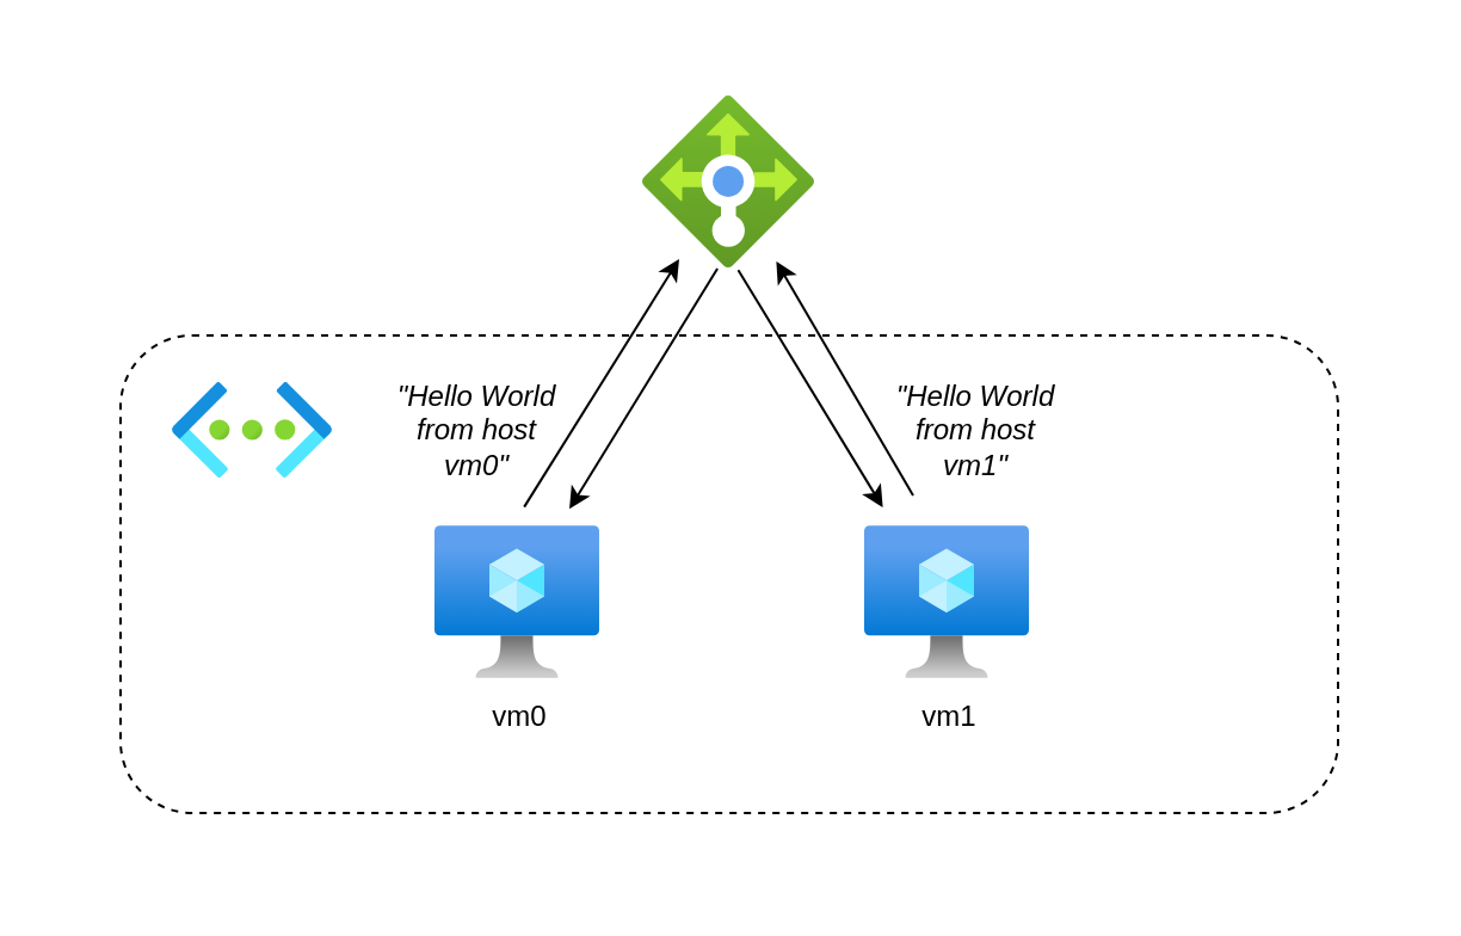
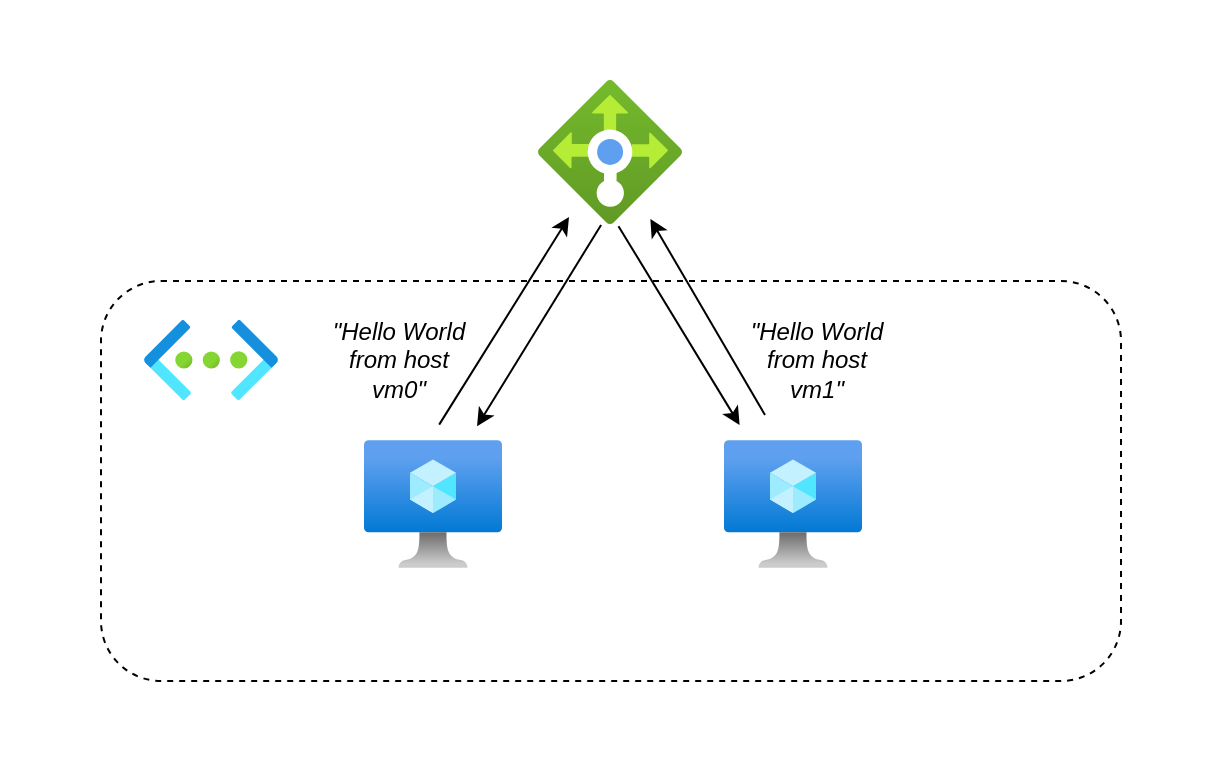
  <mxCell id="0" />
  <mxCell id="1" value="Foreground" parent="0" />
  <mxCell id="2" value="" style="aspect=fixed;html=1;points=[];align=center;image;fontSize=12;image=img/lib/azure2/networking/Load_Balancers.svg;" vertex="1" parent="1"><mxGeometry x="269" y="40" width="72" height="72" as="geometry" /></mxCell>
  <mxCell id="3" value="" style="aspect=fixed;html=1;points=[];align=center;image;fontSize=12;image=img/lib/azure2/networking/Virtual_Networks.svg;" vertex="1" parent="1"><mxGeometry x="72" y="160" width="67" height="40" as="geometry" /></mxCell>
  <mxCell id="4" value="" style="group" vertex="1" connectable="0" parent="1"><mxGeometry x="362" y="220" width="69" height="90" as="geometry" /></mxCell>
  <mxCell id="5" value="" style="aspect=fixed;html=1;points=[];align=center;image;fontSize=12;image=img/lib/azure2/compute/Virtual_Machine.svg;dashed=1;fillColor=none;" vertex="1" parent="4"><mxGeometry width="69" height="64" as="geometry" /></mxCell>
- <mxCell id="6" value="vm1" style="text;html=1;align=center;verticalAlign=middle;resizable=0;points=[];autosize=1;strokeColor=none;" vertex="1" parent="4"><mxGeometry x="14.5" y="70" width="40" height="20" as="geometry" /></mxCell>
  <mxCell id="7" value="" style="group" vertex="1" connectable="0" parent="1"><mxGeometry x="182" y="220" width="69" height="90" as="geometry" /></mxCell>
  <mxCell id="8" value="" style="aspect=fixed;html=1;points=[];align=center;image;fontSize=12;image=img/lib/azure2/compute/Virtual_Machine.svg;dashed=1;fillColor=none;" vertex="1" parent="7"><mxGeometry width="69" height="64" as="geometry" /></mxCell>
- <mxCell id="9" value="vm0" style="text;html=1;align=center;verticalAlign=middle;resizable=0;points=[];autosize=1;strokeColor=none;" vertex="1" parent="7"><mxGeometry x="14.5" y="70" width="40" height="20" as="geometry" /></mxCell>
  <mxCell id="10" value="" style="endArrow=classic;html=1;exitX=0.431;exitY=1;exitDx=0;exitDy=0;exitPerimeter=0;entryX=0.812;entryY=-0.115;entryDx=0;entryDy=0;entryPerimeter=0;" edge="1" parent="1" source="2" target="8"><mxGeometry width="50" height="50" relative="1" as="geometry"><mxPoint x="82" y="0" as="sourcePoint" /><mxPoint x="32" y="100" as="targetPoint" /></mxGeometry></mxCell>
  <mxCell id="11" value="" style="endArrow=classic;html=1;exitX=0.552;exitY=1.008;exitDx=0;exitDy=0;exitPerimeter=0;entryX=0.106;entryY=-0.125;entryDx=0;entryDy=0;entryPerimeter=0;" edge="1" parent="1" source="2" target="5"><mxGeometry width="50" height="50" relative="1" as="geometry"><mxPoint x="310.032" y="122" as="sourcePoint" /><mxPoint x="248.028" y="222.64" as="targetPoint" /></mxGeometry></mxCell>
  <mxCell id="12" value="" style="endArrow=classic;html=1;exitX=0.349;exitY=-0.128;exitDx=0;exitDy=0;exitPerimeter=0;" edge="1" parent="1"><mxGeometry width="50" height="50" relative="1" as="geometry"><mxPoint x="219.081" y="211.808" as="sourcePoint" /><mxPoint x="284" y="108" as="targetPoint" /></mxGeometry></mxCell>
  <mxCell id="13" value="&lt;i&gt;&quot;Hello World from host vm1&quot;&lt;/i&gt;" style="text;html=1;strokeColor=none;fillColor=none;align=center;verticalAlign=middle;whiteSpace=wrap;rounded=0;dashed=1;" vertex="1" parent="1"><mxGeometry x="372" y="170" width="73" height="20" as="geometry" /></mxCell>
  <mxCell id="14" value="" style="endArrow=classic;html=1;" edge="1" parent="1"><mxGeometry width="50" height="50" relative="1" as="geometry"><mxPoint x="382" y="207" as="sourcePoint" /><mxPoint x="324.687" y="109" as="targetPoint" /></mxGeometry></mxCell>
  <mxCell id="15" value="&lt;i&gt;&quot;Hello World from host vm0&quot;&lt;/i&gt;" style="text;html=1;strokeColor=none;fillColor=none;align=center;verticalAlign=middle;whiteSpace=wrap;rounded=0;dashed=1;" vertex="1" parent="1"><mxGeometry x="163" y="170" width="73" height="20" as="geometry" /></mxCell>
  <mxCell id="16" value="" style="rounded=0;whiteSpace=wrap;html=1;dashed=1;fillColor=none;strokeColor=none;" vertex="1" parent="1"><mxGeometry x="20" width="570" height="350" as="geometry" y="20" /></mxCell>
  <mxCell id="17" value="Background" parent="0" />
  <mxCell id="18" value="" style="rounded=1;whiteSpace=wrap;html=1;fillColor=none;dashed=1;" vertex="1" parent="17"><mxGeometry x="50" y="140" width="510" height="200" as="geometry" /></mxCell>
